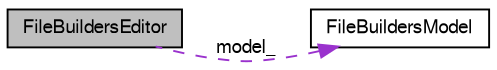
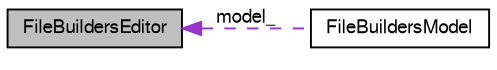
  digraph {
    rankdir=LR
    node [color=black fontname=FreeSans fontsize=10 shape=record]
    n1 [fillcolor=grey75 fontcolor=black height=0.2 label=FileBuildersEditor style=filled width=0.4]
    n2 [height=0.2 label=FileBuildersModel width=0.4]
-   n2 -> n1 [color=darkorchid3 dir=back fontname=FreeSans fontsize=10 label=model_ labelfontname=FreeSans labelfontsize=10 style=dashed]
+   n1 -> n2 [color=darkorchid3 dir=back fontname=FreeSans fontsize=10 label=model_ labelfontname=FreeSans labelfontsize=10 style=dashed]
  }
